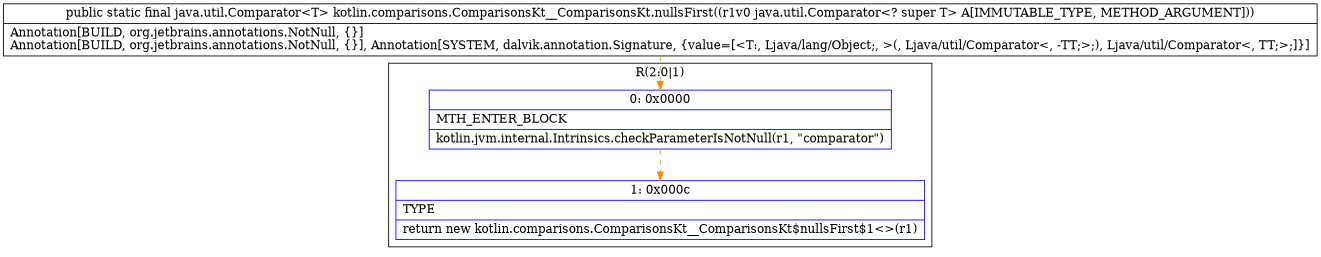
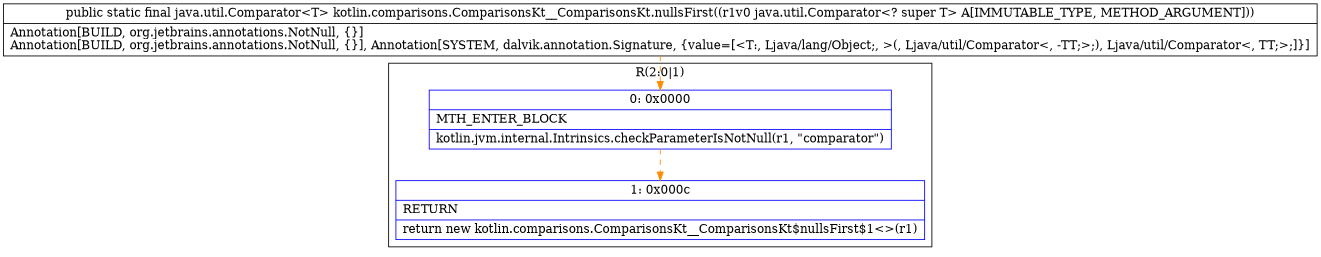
  digraph {
    fontname="DejaVu Serif"
    node [color=blue shape=record fontname="DejaVu Serif"]
    edge [color=darkorange style=dashed fontname="DejaVu Serif"]
    n1 [label="{0\:\ 0x0000|MTH_ENTER_BLOCK\l|kotlin.jvm.internal.Intrinsics.checkParameterIsNotNull(r1, \"comparator\")\l}"]
-   n2 [label="{1\:\ 0x000c|TYPE\l|return new kotlin.comparisons.ComparisonsKt__ComparisonsKt$nullsFirst$1\<\>(r1)\l}"]
+   n2 [label="{1\:\ 0x000c|RETURN\l|return new kotlin.comparisons.ComparisonsKt__ComparisonsKt$nullsFirst$1\<\>(r1)\l}"]
    n3 [label="{public static final java.util.Comparator\<T\> kotlin.comparisons.ComparisonsKt__ComparisonsKt.nullsFirst((r1v0 java.util.Comparator\<? super T\> A[IMMUTABLE_TYPE, METHOD_ARGUMENT]))  | Annotation[BUILD, org.jetbrains.annotations.NotNull, \{\}]\lAnnotation[BUILD, org.jetbrains.annotations.NotNull, \{\}], Annotation[SYSTEM, dalvik.annotation.Signature, \{value=[\<T:, Ljava\/lang\/Object;, \>(, Ljava\/util\/Comparator\<, \-TT;\>;), Ljava\/util\/Comparator\<, TT;\>;]\}]\l}" color=""]
    subgraph cluster_1 {
      label="R(2:0|1)"
      n1
      n2
    }
    n1 -> n2
    n3 -> n1
  }
